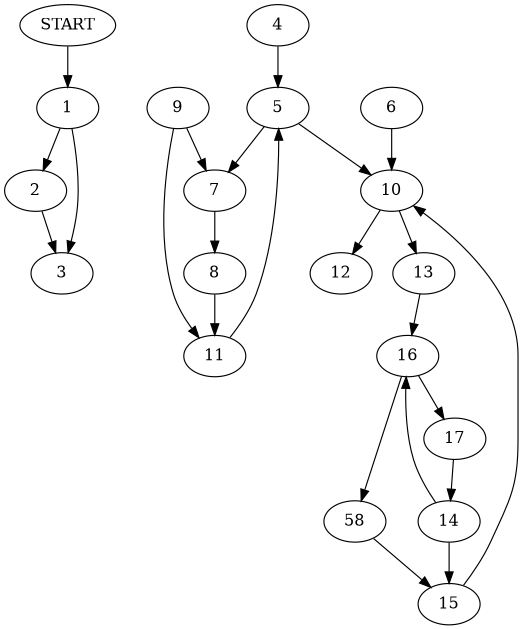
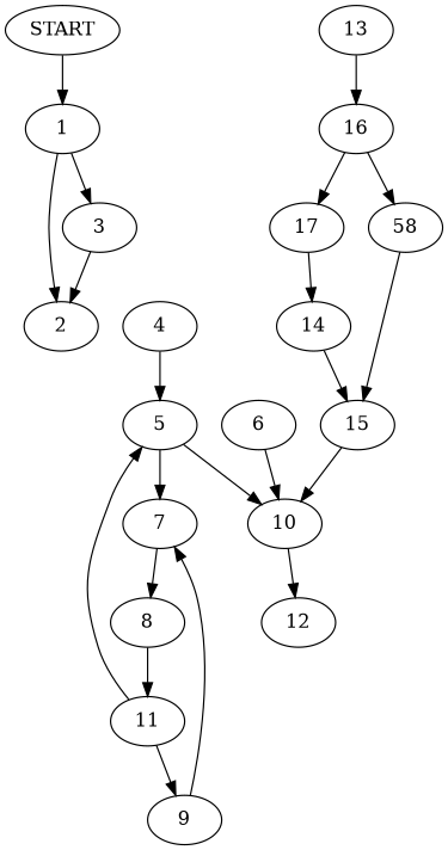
  digraph {
    n1 [label=START]
    1
    2
    3
    4
    5
    7
    10
    6
    8
    12
    13
    11
    9
    16
    14
    15
    17
    n19 [label=58]
    n1 -> 1
    1 -> 2
    1 -> 3
-   2 -> 3
+   3 -> 2
    4 -> 5
    5 -> 7
    5 -> 10
    7 -> 8
    10 -> 12
-   10 -> 13
    6 -> 10
    8 -> 11
    13 -> 16
    11 -> 5
    9 -> 7
-   9 -> 11
+   11 -> 9
    16 -> 17
    16 -> n19
-   14 -> 16
    14 -> 15
    15 -> 10
    17 -> 14
    n19 -> 15
  }
